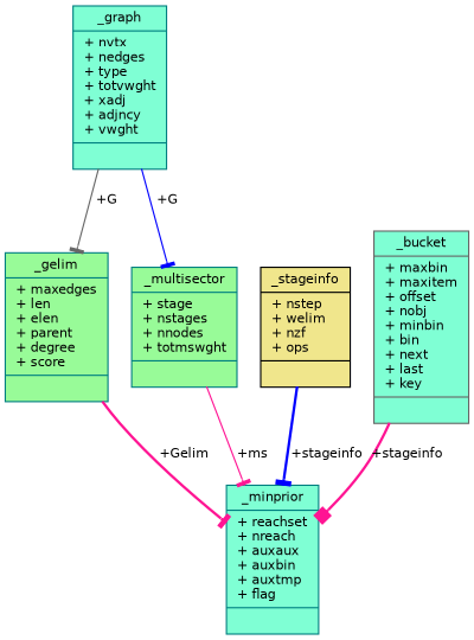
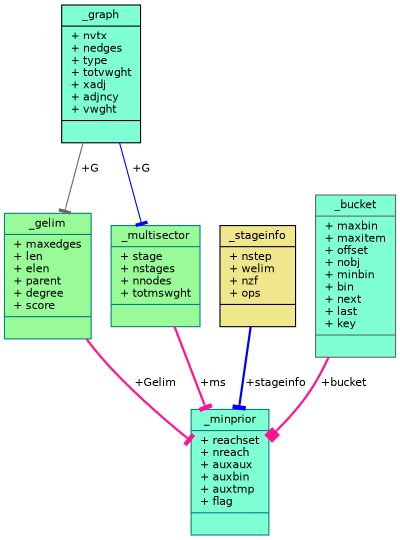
  digraph {
    node [color=teal fillcolor=aquamarine fontname=Helvetica fontsize=10 shape=record style=filled]
    edge [arrowhead=tee color=deeppink fontname=Helvetica fontsize=10 labelfontname=Helvetica labelfontsize=10 style=bold]
    n1 [fontcolor=black height=0.2 label="{_minprior\n|+ reachset\l+ nreach\l+ auxaux\l+ auxbin\l+ auxtmp\l+ flag\l|}" width=0.4]
    n2 [fillcolor=palegreen height=0.2 label="{_gelim\n|+ maxedges\l+ len\l+ elen\l+ parent\l+ degree\l+ score\l|}" width=0.4]
-   n3 [height=0.2 label="{_graph\n|+ nvtx\l+ nedges\l+ type\l+ totvwght\l+ xadj\l+ adjncy\l+ vwght\l|}" width=0.4]
+   n3 [color=black height=0.2 label="{_graph\n|+ nvtx\l+ nedges\l+ type\l+ totvwght\l+ xadj\l+ adjncy\l+ vwght\l|}" width=0.4]
    n4 [fillcolor=palegreen height=0.2 label="{_multisector\n|+ stage\l+ nstages\l+ nnodes\l+ totmswght\l|}" width=0.4]
    n5 [color=black fillcolor=khaki height=0.2 label="{_stageinfo\n|+ nstep\l+ welim\l+ nzf\l+ ops\l|}" width=0.4]
    n6 [color=gray40 height=0.2 label="{_bucket\n|+ maxbin\l+ maxitem\l+ offset\l+ nobj\l+ minbin\l+ bin\l+ next\l+ last\l+ key\l|}" width=0.4]
    n2 -> n1 [label=" +Gelim"]
    n3 -> n2 [color=gray40 label=" +G" style=solid]
    n3 -> n4 [color=blue label=" +G" style=solid]
-   n4 -> n1 [label=" +ms" style=solid]
+   n4 -> n1 [label=" +ms"]
    n5 -> n1 [color=blue label=" +stageinfo"]
-   n6 -> n1 [arrowhead=box label=" +stageinfo"]
+   n6 -> n1 [arrowhead=box label=" +bucket"]
  }
